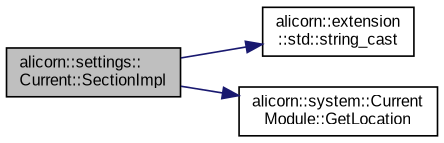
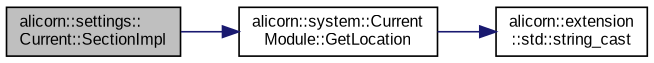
  digraph {
    fontname="Liberation Sans"
    rankdir=LR
    node [color=black fillcolor=white fontname="Liberation Sans" fontsize=10 shape=record style=filled]
    edge [color=midnightblue fontname="Liberation Sans" fontsize=10 labelfontname=Verdana labelfontsize=10 style=solid]
    n1 [fillcolor=grey75 fontcolor=black height=0.2 label="alicorn::settings::\lCurrent::SectionImpl" width=0.4]
    n2 [height=0.2 label="alicorn::extension\l::std::string_cast" width=0.4]
    n3 [height=0.2 label="alicorn::system::Current\lModule::GetLocation" width=0.4]
-   n1 -> n2
+   n3 -> n2
    n1 -> n3
  }
